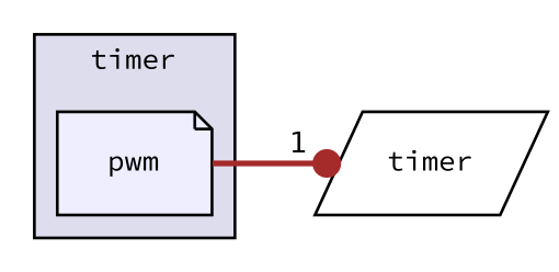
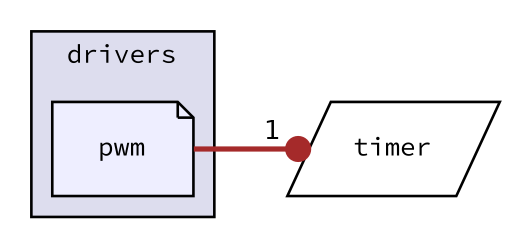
  digraph {
    compound=true
    rankdir=LR
    fontname="Source Code Pro"
    node [fontname="Source Code Pro" fontsize=10]
    n1 [fillcolor="#eeeeff" label=pwm pencolor=black shape=note style=filled]
    n2 [label=timer shape=parallelogram]
    subgraph cluster_1 {
      bgcolor="#ddddee"
      fontsize=10
-     label=timer
+     label=drivers
      pencolor=black
      n1
    }
    n1 -> n2 [headlabel=1 labeldistance=1.5 labelfontname=Helvetica labelfontsize=10 color=brown style=bold arrowhead=dot fontname="Source Code Pro"]
  }
